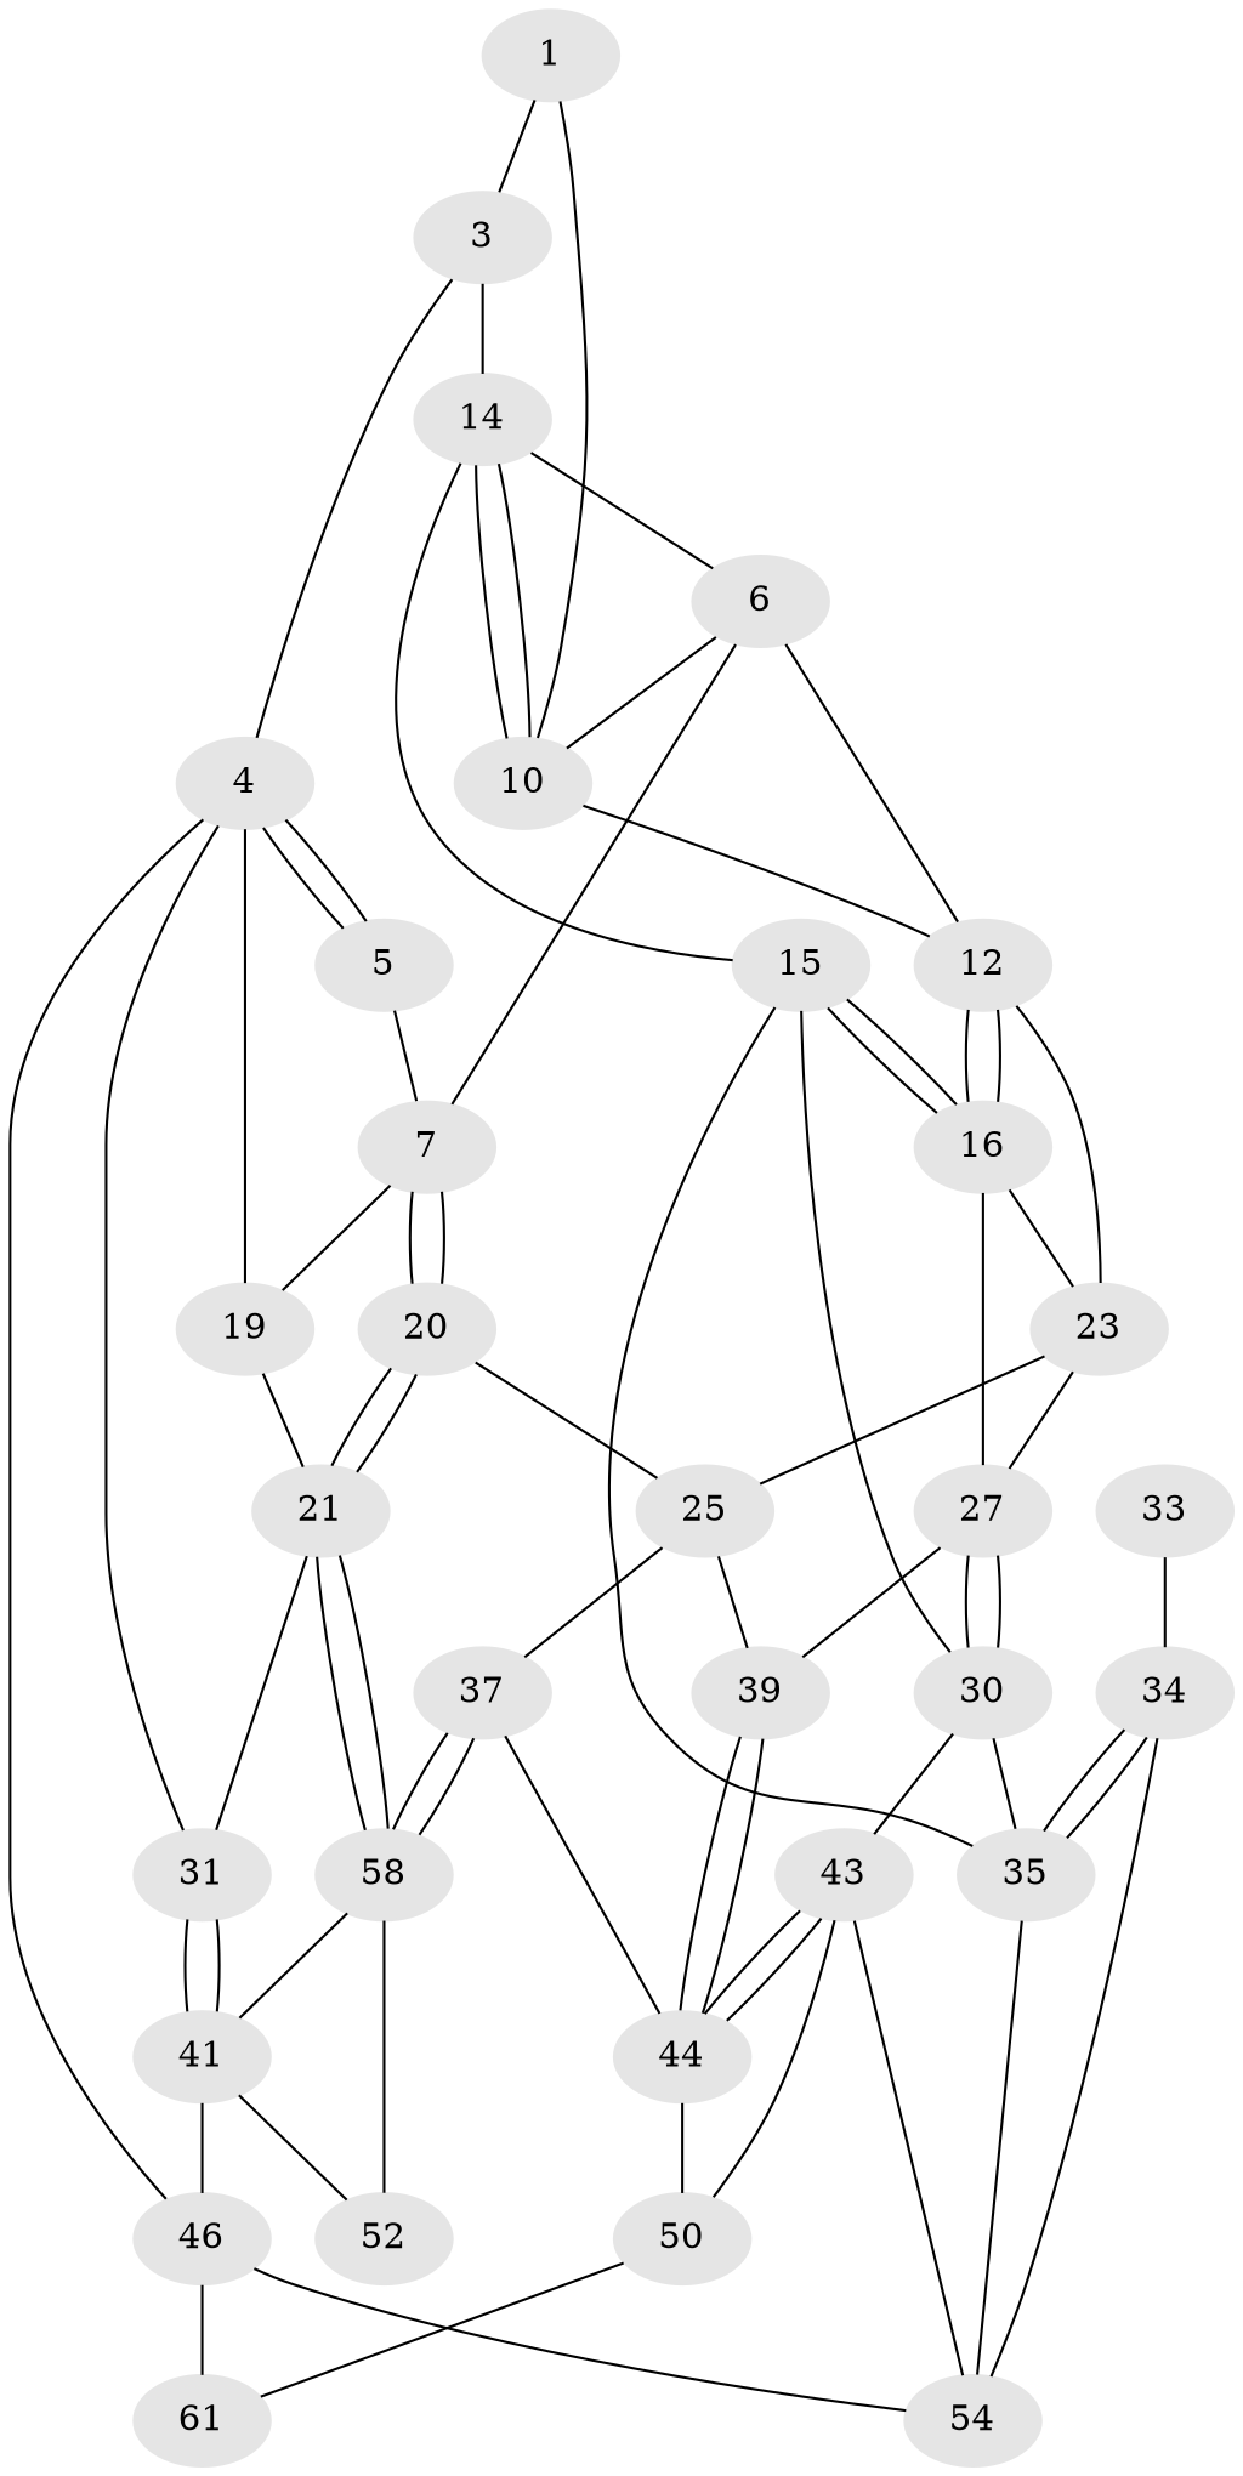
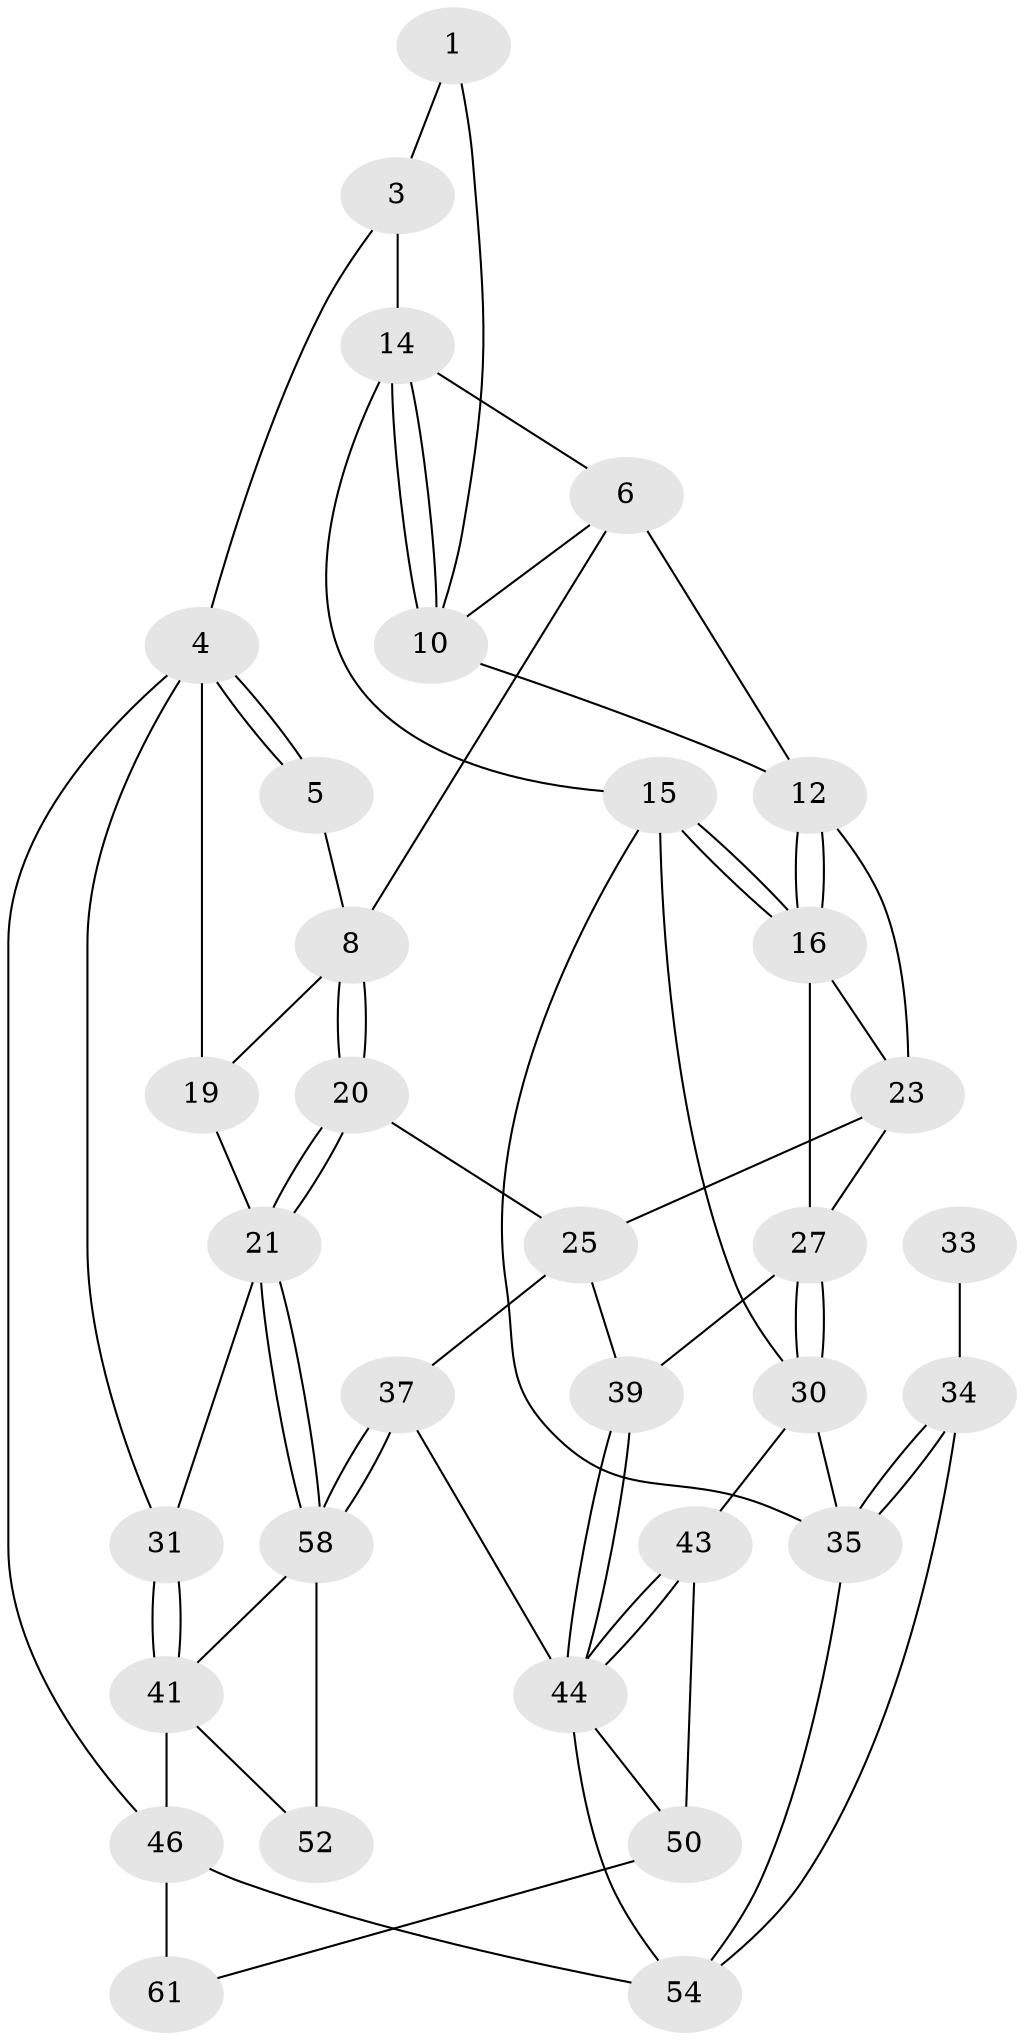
  graph {
    node [color=gray90 style=filled]
    1 [super="+2"]
    3 [super="+17"]
    10 [super="+11"]
    4 [super="+18"]
    14
    6 [super="+7"]
-   8 [super="+9" label=7]
+   8 [super="+9"]
    12 [super="+13"]
    5
    19
    31
    46 [super="+63"]
    15 [super="+29"]
    21 [super="+22"]
    41 [super="+45"]
    54 [super="+55"]
    61 [super="+62"]
    20
    16 [super="+26"]
    23 [super="+24"]
    25 [super="+36"]
    27 [super="+28"]
    30 [super="+42"]
    35 [super="+48"]
    43 [super="+58"]
    39
    n27 [label=58 super="+40"]
    37
    52 [super="+56"]
    44 [super="+47"]
    50 [super="+59"]
    33 [super="+57"]
    34 [super="+53"]
    1 -- 3
    1 -- 10
    3 -- 4
    3 -- 14
    10 -- 14
    10 -- 14
    10 -- 12
    4 -- 5
    4 -- 5
    4 -- 19
    4 -- 31
    4 -- 46
    14 -- 6
    14 -- 15
    6 -- 10
    6 -- 8
    6 -- 12
    8 -- 19
    8 -- 20
    8 -- 20
    12 -- 16
    12 -- 16
    12 -- 23
    5 -- 8
    19 -- 21
    31 -- 41
    31 -- 41
    46 -- 54
    46 -- 61 [weight=2]
    15 -- 16
    15 -- 16
    15 -- 30
    15 -- 35
    21 -- 31
    21 -- n27
    21 -- n27
    41 -- 46
    41 -- 52
    20 -- 21
    20 -- 21
    20 -- 25
    16 -- 23
    16 -- 27
    23 -- 25
    23 -- 27
    25 -- 39
    25 -- 37
    27 -- 30
    27 -- 30
    27 -- 39
    30 -- 35
    30 -- 43
    35 -- 54
-   43 -- 54
+   44 -- 54
    43 -- 44
    43 -- 44
    43 -- 50
    39 -- 44
    39 -- 44
    n27 -- 41
    n27 -- 52
    37 -- n27
    37 -- n27
    37 -- 44
    44 -- 50
    50 -- 61
    33 -- 34 [weight=2]
    34 -- 54
    34 -- 35
    34 -- 35
  }
